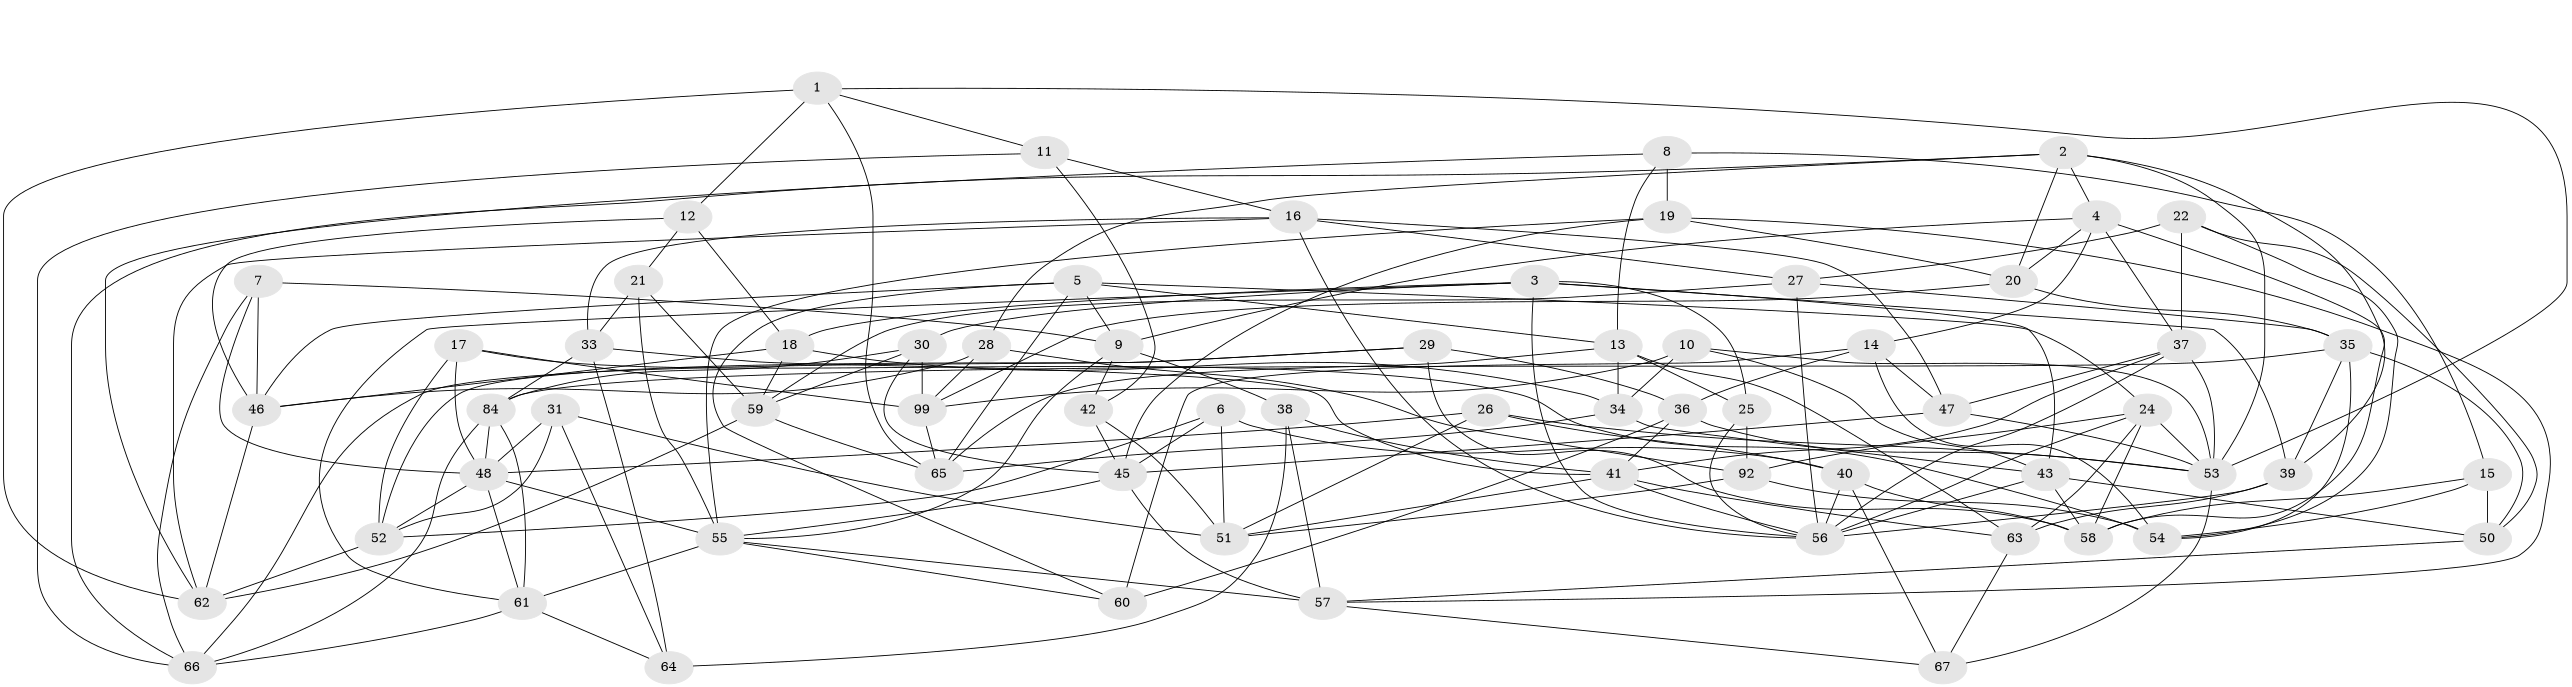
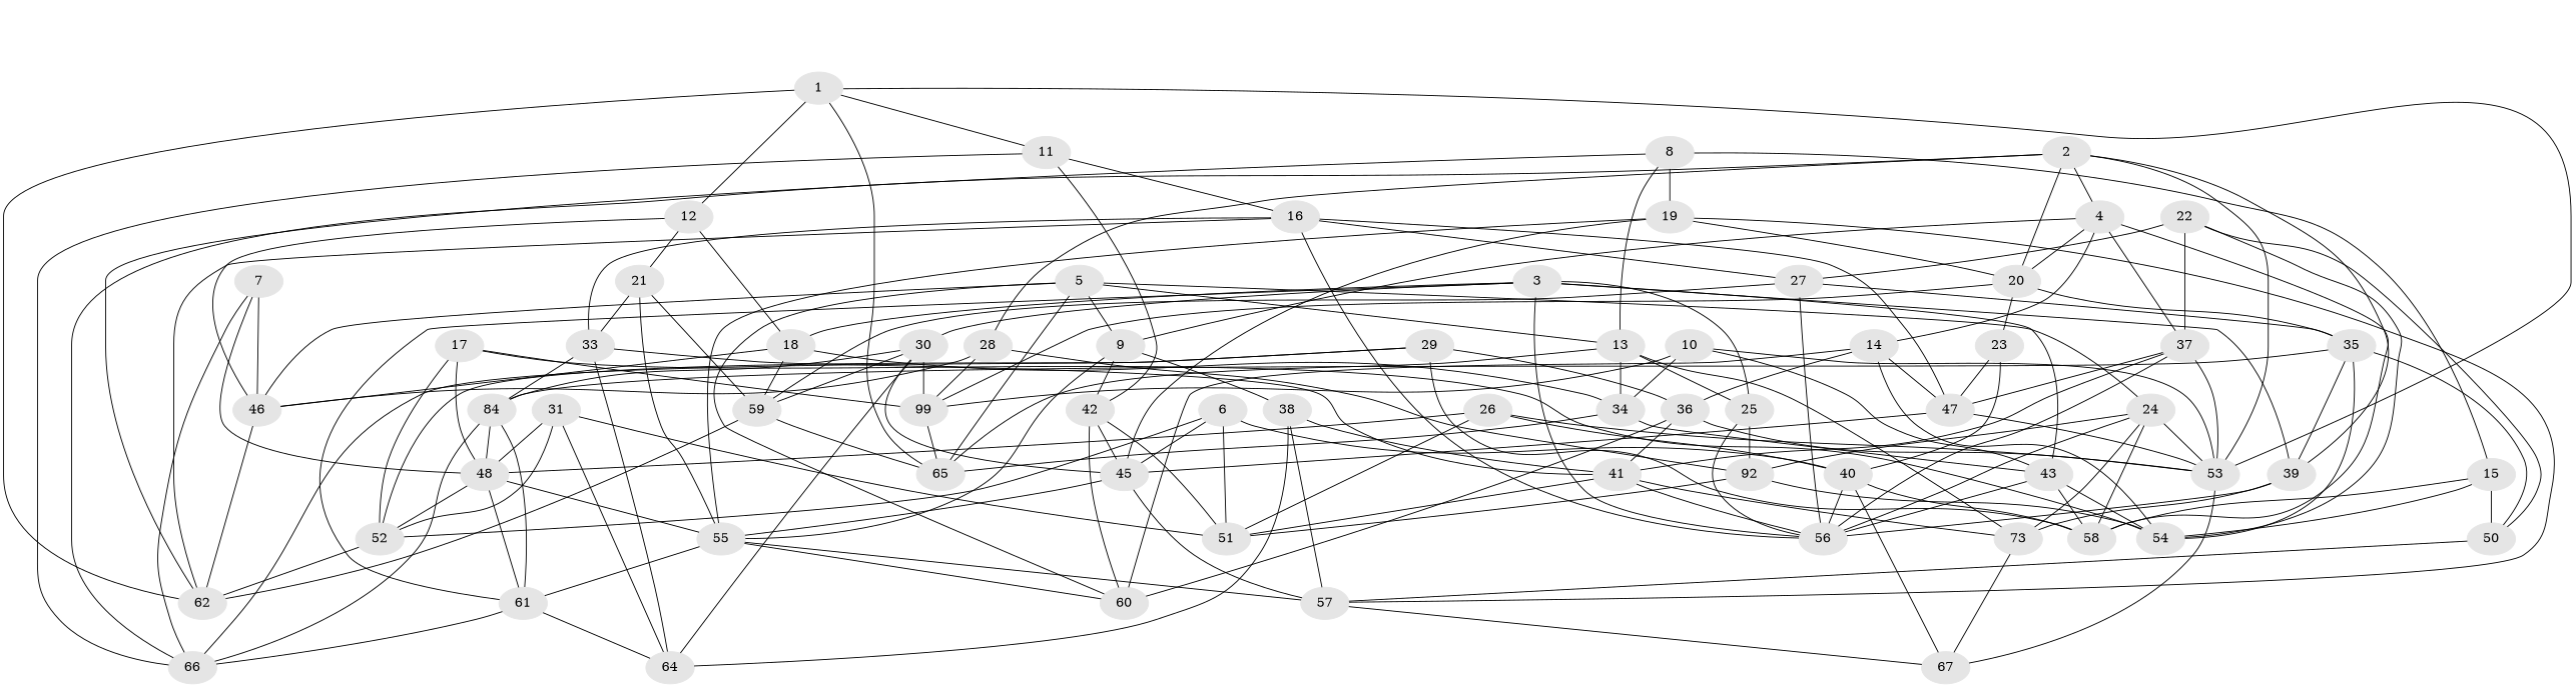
  graph {
    node [color=gray90 style=filled]
    edge [weight=1.0]
    1
    11
    12
    53
    62
    65
    66
    42
    16
    18
    46
    21
    67
    2
    4
    20
    28
    39
    9
    14
    37
    58
    n23 [label=99]
+   23
    35
    n26 [label=92]
    56
-   63
+   63 [label=73]
    3
    25
    30
    43
    61
    34
    59
    45
    n37 [label=84]
    64
    50
    57
    38
    55
    60
    36
    47
    54
    41
    5
    13
    24
    6
    40
    51
    52
    7
    48
    8
    15
    19
    17
    10
    33
    27
    22
    26
    29
    31
    1 -- 11
    1 -- 12 [weight=2.0]
    1 -- 53
    1 -- 62
    1 -- 65
    11 -- 66
    11 -- 42
    11 -- 16
    12 -- 18 [weight=2.0]
    12 -- 46
    12 -- 21
    53 -- 67
    42 -- 45
+   42 -- 60
    42 -- 51
    16 -- 62
    16 -- 56
    16 -- 47
    16 -- 33
    16 -- 27
    18 -- 46
    18 -- 34
    18 -- 59
    46 -- 62
    21 -- 59
    21 -- 55
    21 -- 33
    2 -- 53
    2 -- 66
    2 -- 4
    2 -- 20
    2 -- 28
    2 -- 39
    4 -- 20
    4 -- 9
    4 -- 14
    4 -- 37
    4 -- 58
    20 -- n23
+   20 -- 23
    20 -- 35
    28 -- 46
    28 -- n23
    28 -- n26
    39 -- 56
    39 -- 63 [weight=2.0]
    9 -- 42
    9 -- 38
    9 -- 55
    14 -- 60 [weight=2.0]
    14 -- 36
    14 -- 47
    14 -- 54
    37 -- 53
    37 -- 56
    37 -- 47
    37 -- 41
    n23 -- 65
+   23 -- 47
+   23 -- 40
    35 -- 39
    35 -- n37
    35 -- 50
    35 -- 54
    n26 -- 54 [weight=2.0]
    n26 -- 51
    63 -- 67
    3 -- 18
    3 -- 39
    3 -- 56
    3 -- 25
    3 -- 30
    3 -- 43
    3 -- 61
    25 -- n26
    25 -- 56
    30 -- n23
    30 -- 59
    30 -- 45
    30 -- n37
+   30 -- 64
    43 -- 58
    43 -- 56
-   43 -- 50
+   43 -- 54
    61 -- 66
    61 -- 64
    34 -- 65
    34 -- 43
    59 -- 62
    59 -- 65
    45 -- 57
    45 -- 55
    n37 -- 66
    n37 -- 61
    n37 -- 48
    50 -- 57
    57 -- 67
    38 -- 64
    38 -- 57 [weight=2.0]
    38 -- 41
    55 -- 61
    55 -- 57
    55 -- 60
    36 -- 53
    36 -- 60
    36 -- 41
    47 -- 53
    47 -- 45
    41 -- 56
    41 -- 63
    41 -- 51
    5 -- 65
    5 -- 46
    5 -- 9
    5 -- 60
    5 -- 13
    5 -- 24
    13 -- 65
    13 -- 63
    13 -- 25
    13 -- 34
    24 -- 53
    24 -- 58
    24 -- n26
    24 -- 56
    24 -- 63
    6 -- 45
    6 -- 40
    6 -- 51
    6 -- 52
    40 -- 67
    40 -- 58
    40 -- 56
    52 -- 62
    7 -- 66
    7 -- 46
-   7 -- 9
    7 -- 48
    48 -- 61
    48 -- 55 [weight=3.0]
    48 -- 52
    8 -- 62
    8 -- 13
    8 -- 15
    8 -- 19 [weight=2.0]
    15 -- 58
    15 -- 50 [weight=2.0]
    15 -- 54
    19 -- 20
    19 -- 45
    19 -- 57
    19 -- 55
    17 -- n23
    17 -- 54
    17 -- 52
    17 -- 48
    10 -- 53
    10 -- n23
    10 -- 43
    10 -- 34
    33 -- n37
    33 -- 64
    33 -- 41
    27 -- 35
    27 -- 56
    27 -- 59
    22 -- 37
    22 -- 50
    22 -- 54
    22 -- 27
    26 -- 53
    26 -- 40
    26 -- 51
    26 -- 48
    29 -- 66
    29 -- 58
    29 -- 36
    29 -- 52
    31 -- 64
    31 -- 51
    31 -- 52
    31 -- 48
  }
